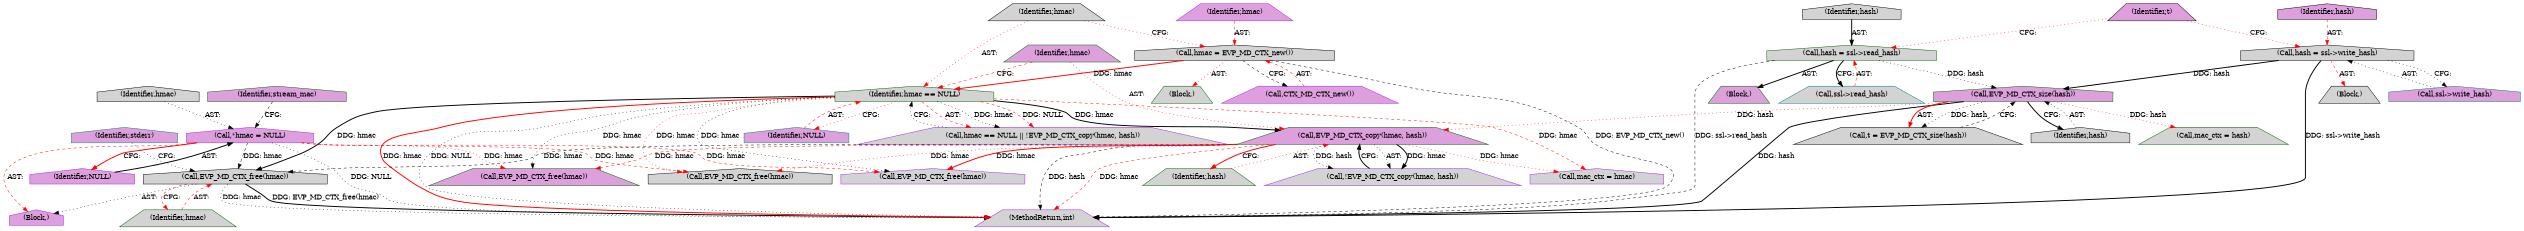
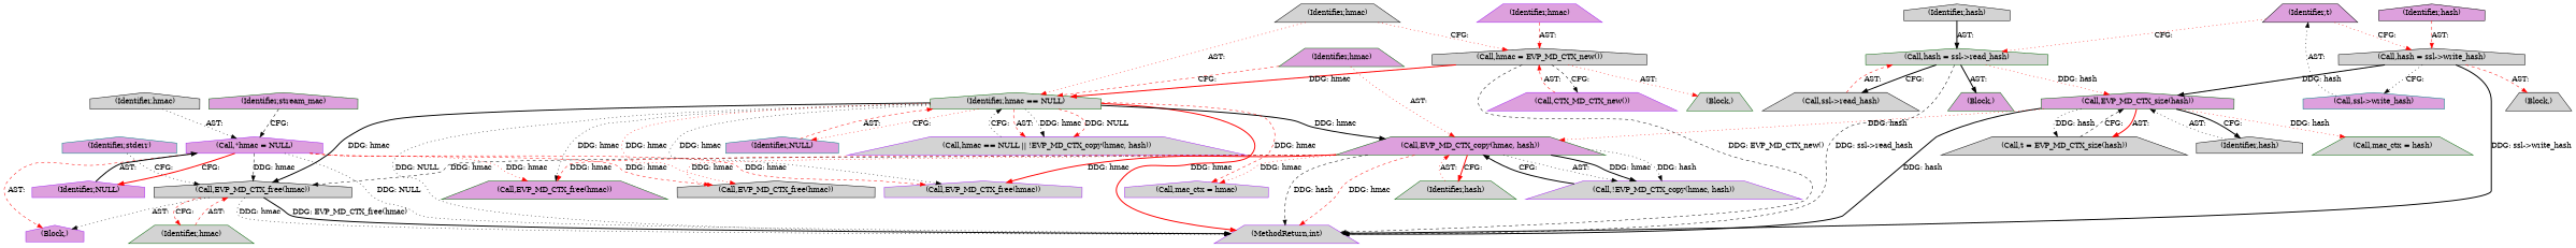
  digraph {
    node [color=black fillcolor=lightgrey shape=house style=filled]
    edge [color=black style=dotted]
    n1 [label="(Call,EVP_MD_CTX_free(hmac))"]
    n2 [color=purple fillcolor=plum label="(Block,)"]
    n3 [color=purple label="(MethodReturn,int)" shape=trapezium]
    n4 [color=darkgreen label="(Identifier,hmac)" shape=trapezium]
    n5 [color=purple fillcolor=plum label="(Call,*hmac = NULL)"]
    n6 [color=purple fillcolor=plum label="(Identifier,NULL)"]
    n7 [color=darkgreen fillcolor=plum label="(Call,EVP_MD_CTX_free(hmac))" shape=trapezium]
    n8 [label="(Call,EVP_MD_CTX_free(hmac))"]
    n9 [color=purple label="(Call,EVP_MD_CTX_free(hmac))"]
    n10 [color=darkgreen label="(Identifier,hmac == NULL)"]
    n11 [color=darkgreen fillcolor=plum label="(Call,EVP_MD_CTX_copy(hmac, hash))" shape=trapezium]
    n12 [color=teal fillcolor=plum label="(Identifier,NULL)"]
    n13 [color=purple label="(Call,hmac == NULL || !EVP_MD_CTX_copy(hmac, hash))" shape=trapezium]
    n14 [color=purple label="(Call,mac_ctx = hmac)"]
    n15 [color=darkgreen label="(Identifier,hash)" shape=trapezium]
    n16 [color=purple label="(Call,!EVP_MD_CTX_copy(hmac, hash))" shape=trapezium]
    n17 [label="(Call,hmac = EVP_MD_CTX_new())"]
    n18 [color=darkgreen label="(Block,)" shape=trapezium]
    n19 [color=purple fillcolor=plum label="(Call,CTX_MD_CTX_new())" shape=trapezium]
    n20 [color=darkgreen fillcolor=plum label="(Call,EVP_MD_CTX_size(hash))"]
    n21 [label="(Identifier,hash)"]
    n22 [color=darkgreen label="(Call,mac_ctx = hash)" shape=trapezium]
    n23 [label="(Call,t = EVP_MD_CTX_size(hash))" shape=trapezium]
    n24 [color=darkgreen label="(Call,hash = ssl->read_hash)"]
    n25 [color=darkgreen fillcolor=plum label="(Block,)" shape=trapezium]
-   n26 [color=teal label="(Call,ssl->read_hash)" shape=trapezium]
+   n26 [label="(Call,ssl->read_hash)" shape=trapezium]
    n27 [label="(Call,hash = ssl->write_hash)"]
    n28 [color=teal fillcolor=plum label="(Call,ssl->write_hash)"]
    n29 [label="(Block,)" shape=trapezium]
    n30 [label="(Identifier,hmac)" shape=trapezium]
    n31 [color=purple fillcolor=plum label="(Identifier,hmac)" shape=trapezium]
    n32 [label="(Identifier,hmac)"]
    n33 [color=darkgreen fillcolor=plum label="(Identifier,hmac)" shape=trapezium]
    n34 [fillcolor=plum label="(Identifier,t)" shape=trapezium]
    n35 [label="(Identifier,hash)"]
    n36 [color=teal fillcolor=plum label="(Identifier,stderr)"]
    n37 [fillcolor=plum label="(Identifier,hash)"]
    n38 [color=darkgreen fillcolor=plum label="(Identifier,stream_mac)"]
    n1 -> n2 [label="AST: "]
    n1 -> n3 [label="DDG: hmac"]
    n1 -> n3 [label="DDG: EVP_MD_CTX_free(hmac)" style=bold]
    n1 -> n4 [color=red label="CFG: " style=dashed]
    n4 -> n1 [color=red label="AST: " style=dashed]
    n5 -> n1 [label="DDG: hmac" style=dashed]
    n5 -> n2 [color=red label="AST: " style=dashed]
    n5 -> n3 [label="DDG: NULL"]
    n5 -> n6 [color=red label="CFG: " style=bold]
    n5 -> n7 [color=red label="DDG: hmac"]
    n5 -> n8 [color=red label="DDG: hmac" style=dashed]
    n5 -> n9 [color=red label="DDG: hmac" style=dashed]
    n6 -> n5 [label="AST: " style=bold]
    n10 -> n1 [label="DDG: hmac" style=bold]
    n10 -> n3 [label="DDG: NULL"]
    n10 -> n3 [color=red label="DDG: hmac" style=bold]
    n10 -> n7 [label="DDG: hmac"]
    n10 -> n8 [color=red label="DDG: hmac"]
    n10 -> n9 [label="DDG: hmac"]
    n10 -> n11 [label="DDG: hmac" style=bold]
    n10 -> n12 [color=red label="CFG: "]
    n10 -> n13 [color=red label="AST: " style=dashed]
    n10 -> n13 [label="DDG: hmac"]
    n10 -> n13 [color=red label="DDG: NULL" style=dashed]
    n10 -> n14 [color=red label="DDG: hmac" style=dashed]
    n11 -> n1 [label="DDG: hmac" style=dashed]
    n11 -> n3 [label="DDG: hash" style=dashed]
    n11 -> n3 [color=red label="DDG: hmac" style=dashed]
    n11 -> n7 [color=red label="DDG: hmac" style=dashed]
    n11 -> n8 [color=red label="DDG: hmac"]
    n11 -> n9 [color=red label="DDG: hmac" style=bold]
    n11 -> n14 [color=red label="DDG: hmac"]
    n11 -> n15 [color=red label="CFG: " style=bold]
    n11 -> n16 [label="AST: "]
    n11 -> n16 [label="DDG: hmac" style=bold]
    n11 -> n16 [label="DDG: hash"]
    n12 -> n10 [color=red label="AST: " style=dashed]
    n13 -> n10 [label="CFG: "]
    n15 -> n11 [color=red label="AST: "]
    n16 -> n11 [label="CFG: " style=bold]
    n17 -> n3 [label="DDG: EVP_MD_CTX_new()" style=dashed]
    n17 -> n10 [color=red label="DDG: hmac" style=bold]
    n17 -> n18 [color=red label="AST: "]
    n17 -> n19 [label="CFG: " style=dashed]
    n19 -> n17 [color=red label="AST: " style=dashed]
    n20 -> n3 [label="DDG: hash" style=bold]
    n20 -> n11 [color=red label="DDG: hash"]
    n20 -> n21 [label="CFG: " style=bold]
    n20 -> n22 [color=red label="DDG: hash"]
    n20 -> n23 [color=red label="AST: " style=bold]
    n20 -> n23 [label="DDG: hash"]
    n21 -> n20 [label="AST: "]
    n23 -> n20 [label="CFG: " style=dashed]
    n24 -> n3 [label="DDG: ssl->read_hash" style=dashed]
-   n24 -> n20 [label="DDG: hash"]
+   n24 -> n20 [color=red label="DDG: hash"]
    n24 -> n25 [label="AST: " style=bold]
    n24 -> n26 [label="CFG: " style=bold]
    n26 -> n24 [color=red label="AST: " style=dashed]
    n27 -> n3 [label="DDG: ssl->write_hash" style=bold]
    n27 -> n20 [label="DDG: hash" style=bold]
    n27 -> n28 [label="CFG: "]
    n27 -> n29 [color=red label="AST: " style=dashed]
-   n28 -> n27 [label="AST: "]
+   n28 -> n34 [label="AST: "]
    n30 -> n10 [color=red label="AST: "]
    n30 -> n17 [color=red label="CFG: "]
    n31 -> n17 [color=red label="AST: " style=dashed]
    n32 -> n5 [label="AST: "]
    n33 -> n10 [color=red label="CFG: " style=dashed]
    n33 -> n11 [color=red label="AST: "]
    n34 -> n24 [color=red label="CFG: "]
    n34 -> n27 [color=red label="CFG: "]
    n35 -> n24 [label="AST: " style=bold]
    n36 -> n1 [label="CFG: "]
    n37 -> n27 [color=red label="AST: " style=dashed]
    n38 -> n5 [label="CFG: " style=dashed]
  }
